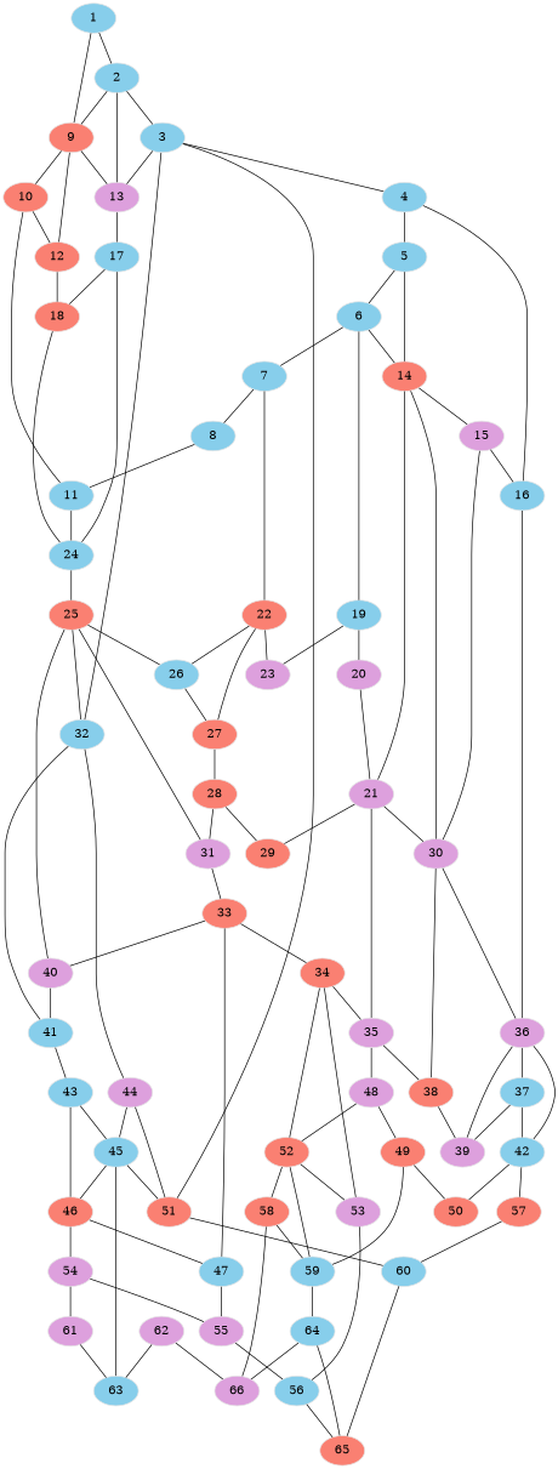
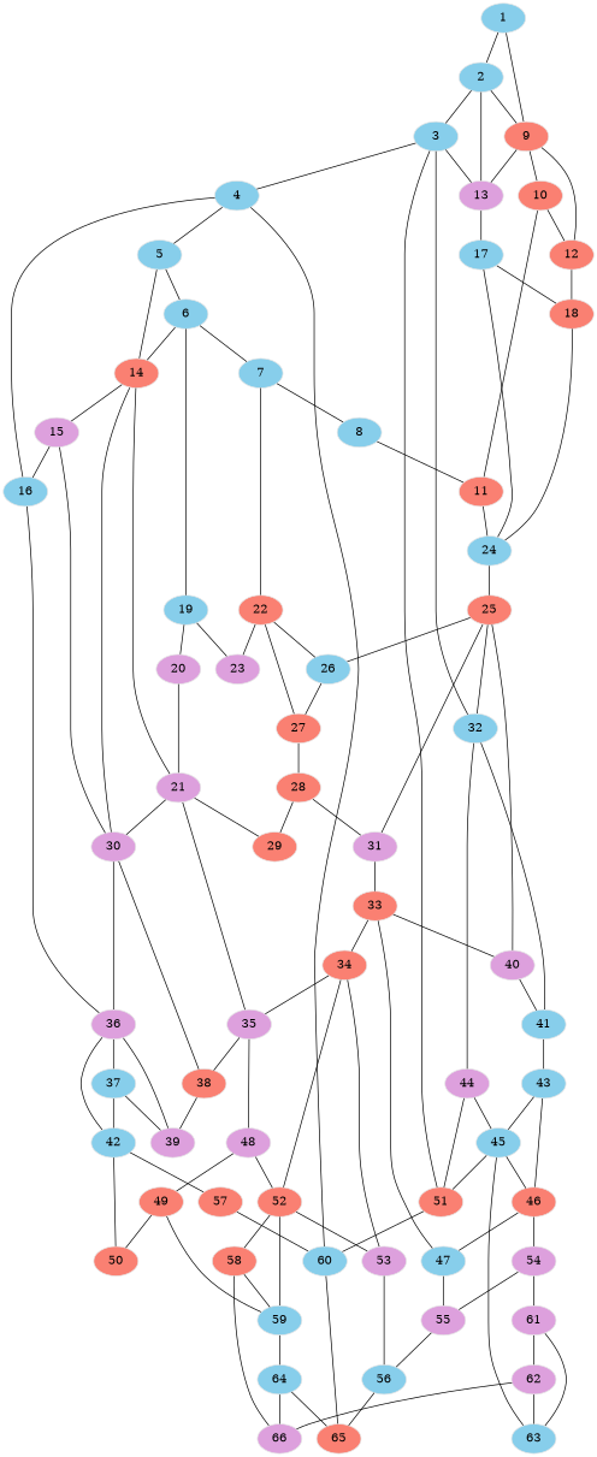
  graph {
    node [color=gray90 fillcolor=skyblue style=filled]
    edge [weight=1.0]
    1
    2
    9 [fillcolor=salmon]
    3
    13 [fillcolor=plum]
    10 [fillcolor=salmon]
    12 [fillcolor=salmon]
    4
    32
    51 [fillcolor=salmon]
    17
    5
    16
    60
    41
    44 [fillcolor=plum]
    6
    14 [fillcolor=salmon]
    36 [fillcolor=plum]
    65 [fillcolor=salmon]
    7
    19
    15 [fillcolor=plum]
    21 [fillcolor=plum]
    30 [fillcolor=plum]
    8
    22 [fillcolor=salmon]
    20 [fillcolor=plum]
    23 [fillcolor=plum]
-   11
+   11 [fillcolor=salmon]
    26
    27 [fillcolor=salmon]
    24
    18 [fillcolor=salmon]
    25 [fillcolor=salmon]
    29 [fillcolor=salmon]
    35 [fillcolor=plum]
    38 [fillcolor=salmon]
    37
    39 [fillcolor=plum]
    42
    48 [fillcolor=plum]
    28 [fillcolor=salmon]
    31 [fillcolor=plum]
    40 [fillcolor=plum]
    33 [fillcolor=salmon]
    34 [fillcolor=salmon]
    47
    43
    45
    52 [fillcolor=salmon]
    53 [fillcolor=plum]
    55 [fillcolor=plum]
    59
    58 [fillcolor=salmon]
    56
    49 [fillcolor=salmon]
    50 [fillcolor=salmon]
    57 [fillcolor=salmon]
    46 [fillcolor=salmon]
    63
    54 [fillcolor=plum]
    61 [fillcolor=plum]
    64
    66 [fillcolor=plum]
    62 [fillcolor=plum]
    1 -- 2
    1 -- 9
    2 -- 9 [weight=2.0]
    2 -- 3 [weight=2.0]
    2 -- 13
    9 -- 13
    9 -- 10
    9 -- 12
    3 -- 13
    3 -- 4
    3 -- 32
    3 -- 51
    13 -- 17
    10 -- 12
    10 -- 11
    12 -- 18
    4 -- 5
    4 -- 16
+   4 -- 60
    32 -- 41
    32 -- 44
    51 -- 60
    17 -- 24
    17 -- 18
    5 -- 6
    5 -- 14 [weight=2.0]
    16 -- 36
    60 -- 65
    41 -- 43
    44 -- 51
    44 -- 45
    6 -- 14
    6 -- 7 [weight=2.0]
    6 -- 19
    14 -- 15
    14 -- 21
    14 -- 30
    36 -- 37 [weight=2.0]
    36 -- 39
    36 -- 42
    7 -- 8 [weight=2.0]
    7 -- 22 [weight=2.0]
    19 -- 20
    19 -- 23
    15 -- 16
    15 -- 30
    21 -- 30
    21 -- 29
    21 -- 35
    30 -- 36
    30 -- 38
    8 -- 11 [weight=2.0]
    22 -- 23 [weight=2.0]
    22 -- 26
    22 -- 27
    20 -- 21
    11 -- 24 [weight=2.0]
    26 -- 27
    27 -- 28
    24 -- 25 [weight=2.0]
    18 -- 24
    25 -- 32
    25 -- 26
    25 -- 31
    25 -- 40
    35 -- 38
    35 -- 48
    38 -- 39
    37 -- 39
    37 -- 42 [weight=3.0]
    42 -- 50
    42 -- 57
    48 -- 52
    48 -- 49
    28 -- 29
    28 -- 31
    31 -- 33
    40 -- 41
    33 -- 40
    33 -- 34 [weight=2.0]
    33 -- 47
    34 -- 35 [weight=2.0]
    34 -- 52
    34 -- 53
    47 -- 55
    43 -- 45
    43 -- 46 [weight=2.0]
    45 -- 51
    45 -- 46
    45 -- 63
    52 -- 53
    52 -- 59
    52 -- 58
    53 -- 56
    55 -- 56
    59 -- 64 [weight=2.0]
    58 -- 59
    58 -- 66
    56 -- 65
    49 -- 59
    49 -- 50
    57 -- 60
    46 -- 47
    46 -- 54
    54 -- 55
    54 -- 61
    61 -- 63
+   61 -- 62 [weight=3.0]
    64 -- 65 [weight=2.0]
    64 -- 66 [weight=2.0]
    62 -- 63
    62 -- 66 [weight=2.0]
  }
